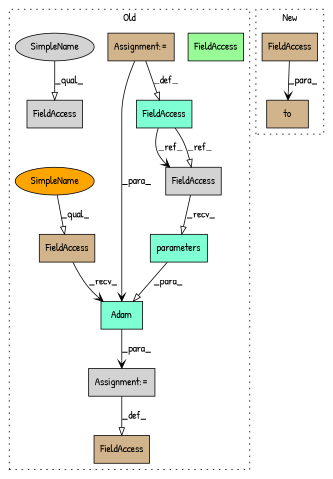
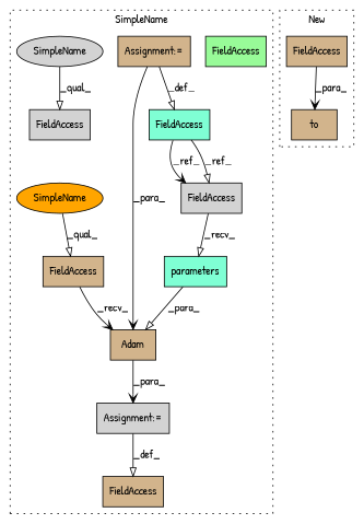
  digraph {
    fontname="Patrick Hand"
    node [a=22 fillcolor=tan fontname="Patrick Hand" l=5 s=4285 shape=box style=filled]
    edge [arrowhead=onormal fontname="Patrick Hand"]
    n1 [a=32 fillcolor=aquamarine l=12 label=parameters s=4291]
    n2 [a=7 fillcolor=lightgrey l=1 label="Assignment:=" s=4267]
-   n3 [a=32 fillcolor=aquamarine l="5,2" label=Adam s="4280,4333"]
+   n3 [a=32 l="5,2" label=Adam s="4280,4333"]
    n4 [label=FieldAccess s=4262]
    n5 [fillcolor=palegreen label=FieldAccess]
    n6 [l=11 label=FieldAccess s=4268]
    n7 [fillcolor=lightgrey l=11 label=FieldAccess s=4182]
    n8 [fillcolor=aquamarine label=FieldAccess s=4245]
    n9 [a=7 l=1 label="Assignment:=" s=4250]
    n10 [fillcolor=lightgrey label=FieldAccess]
    n11 [a=42 fillcolor=lightgrey label=SimpleName s=4182 shape=ellipse]
    n12 [a=42 fillcolor=orange label=SimpleName s=4268 shape=ellipse]
    n13 [a=32 l="3,1" label=to s="4981,4990"]
    n14 [l=6 label=FieldAccess s=4984]
    subgraph cluster_1 {
-     label=Old
+     label=SimpleName
      style=dotted
      n1
      n2
      n3
      n4
      n5
      n6
      n7
      n8
      n9
      n10
      n11
      n12
    }
    subgraph cluster_2 {
      label=New
      style=dotted
      n13
      n14
    }
    n1 -> n3 [label=_para_]
    n2 -> n4 [label=_def_]
    n3 -> n2 [arrowhead=vee label=_para_]
    n6 -> n3 [arrowhead=vee label=_recv_]
    n8 -> n10 [arrowhead=vee label=_ref_]
    n8 -> n10 [label=_ref_]
    n9 -> n3 [arrowhead=vee label=_para_]
    n9 -> n8 [label=_def_]
    n10 -> n1 [label=_recv_]
    n11 -> n7 [label=_qual_]
    n12 -> n6 [label=_qual_]
    n14 -> n13 [arrowhead=vee label=_para_]
  }
